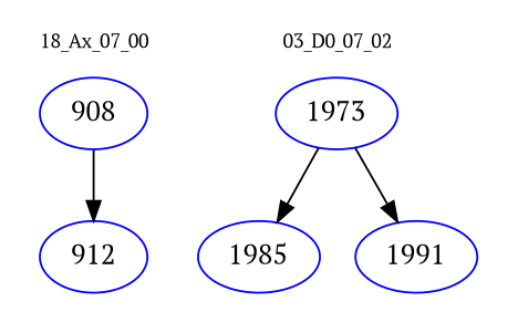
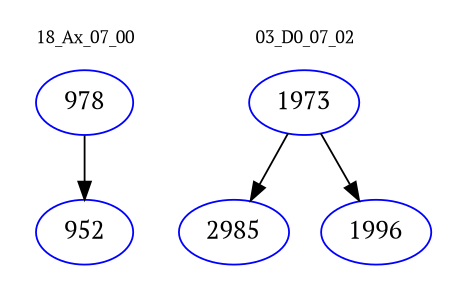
  digraph {
    fontname="PT Serif"
    node [color=blue fontname="PT Serif"]
    edge [color=black fontname="PT Serif"]
-   n1 [label=908]
-   n2 [label=912]
+   n1 [label=978]
+   n2 [label=952]
    n3 [label=1973]
-   n4 [label=1985]
-   n5 [label=1991]
+   n4 [label=2985]
+   n5 [label=1996]
    subgraph cluster_1 {
      color=white
      fontsize=10
      label="18_Ax_07_00"
      n1
      n2
    }
    subgraph cluster_2 {
      color=white
      fontsize=10
      label="03_D0_07_02"
      n3
      n4
      n5
    }
    n1 -> n2
    n3 -> n4
    n3 -> n5
  }
